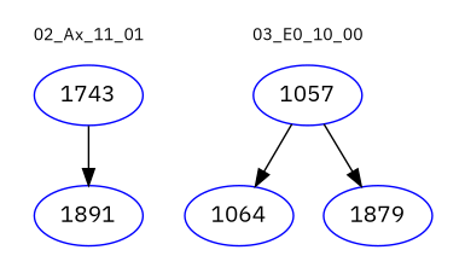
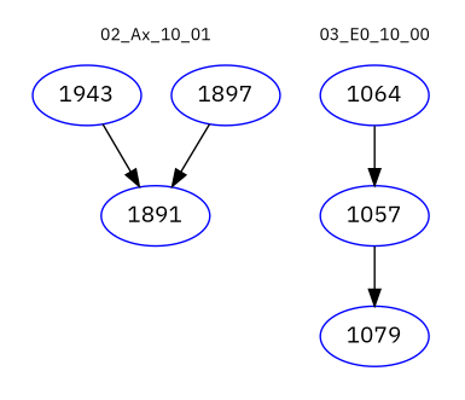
  digraph {
    fontname="IBM Plex Sans"
    node [color=blue fontname="IBM Plex Sans"]
    edge [color=black fontname="IBM Plex Sans"]
+   n1 [label=1897]
    n2 [label=1891]
-   n3 [label=1743]
+   n3 [label=1943]
    n4 [label=1064]
    n5 [label=1057]
-   n6 [label=1879]
+   n6 [label=1079]
    subgraph cluster_1 {
      color=white
      fontsize=10
-     label="02_Ax_11_01"
+     label="02_Ax_10_01"
+     n1
      n2
      n3
    }
    subgraph cluster_2 {
      color=white
      fontsize=10
      label="03_E0_10_00"
      n4
      n5
      n6
    }
+   n1 -> n2
    n3 -> n2
-   n5 -> n4
+   n4 -> n5
    n5 -> n6
  }
